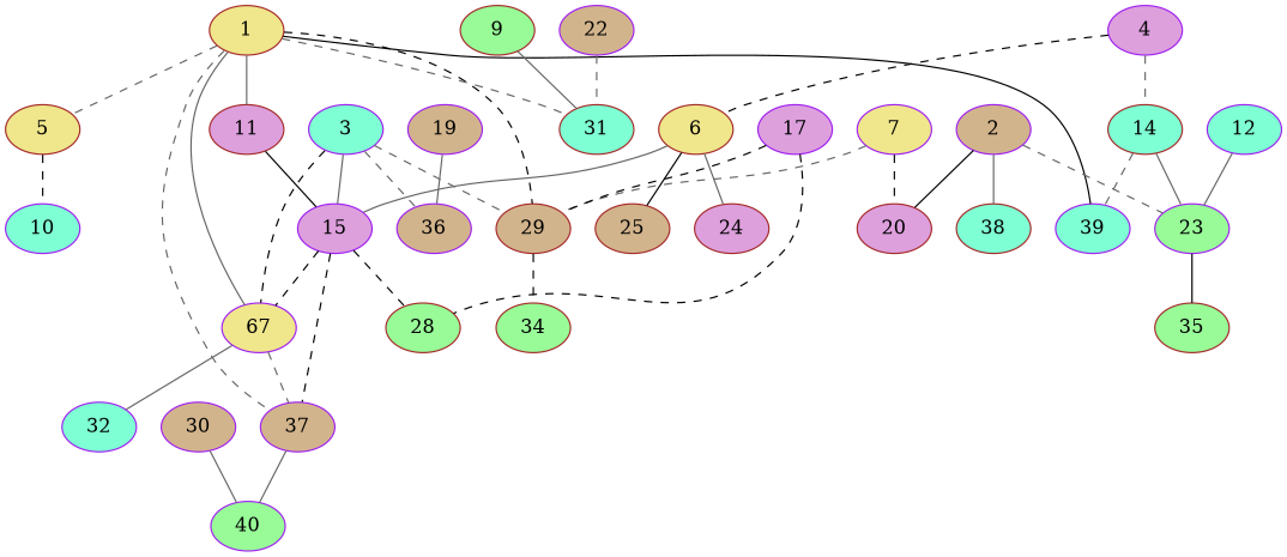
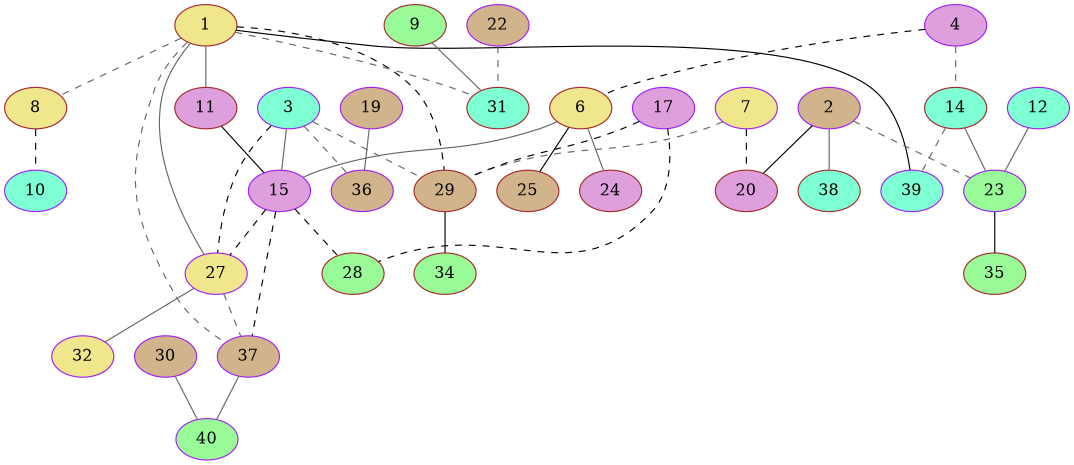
  graph {
    node [color=purple fillcolor=tan style=filled]
    edge [color=gray40 style=dashed weight=1.0]
    1 [color=brown fillcolor=khaki]
-   5 [color=brown fillcolor=khaki]
+   5 [color=brown fillcolor=khaki label=8]
    11 [color=brown fillcolor=plum]
-   27 [fillcolor=khaki label=67]
+   27 [fillcolor=khaki]
    29 [color=brown]
    31 [color=brown fillcolor=aquamarine]
    37
    39 [fillcolor=aquamarine]
    10 [fillcolor=aquamarine]
    15 [fillcolor=plum]
-   32 [fillcolor=aquamarine]
+   32 [fillcolor=khaki]
    34 [color=brown fillcolor=palegreen]
    40 [fillcolor=palegreen]
    20 [color=brown fillcolor=plum]
    2
    23 [fillcolor=palegreen]
    38 [color=brown fillcolor=aquamarine]
    35 [color=brown fillcolor=palegreen]
    3 [fillcolor=aquamarine]
    36
    28 [color=brown fillcolor=palegreen]
    4 [fillcolor=plum]
    6 [color=brown fillcolor=khaki]
    14 [color=brown fillcolor=aquamarine]
    24 [color=brown fillcolor=plum]
    25 [color=brown]
    7 [fillcolor=khaki]
    9 [color=brown fillcolor=palegreen]
    17 [fillcolor=plum]
    12 [fillcolor=aquamarine]
    19
    22
    30
    1 -- 5
    1 -- 11 [style=solid]
    1 -- 27 [style=solid]
    1 -- 29 [color=black]
    1 -- 31
    1 -- 37
    1 -- 39 [color=black style=solid]
    5 -- 10 [color=black]
    11 -- 15 [color=black style=solid]
    27 -- 37
    27 -- 32 [style=solid]
-   29 -- 34 [color=black]
+   29 -- 34 [color=black style=solid]
    37 -- 40 [style=solid]
    15 -- 27 [color=black]
    15 -- 37 [color=black]
    15 -- 28 [color=black]
    2 -- 20 [color=black style=solid]
    2 -- 23
    2 -- 38 [style=solid]
    23 -- 35 [color=black style=solid]
    3 -- 27 [color=black]
    3 -- 29
    3 -- 15 [style=solid]
    3 -- 36
    4 -- 6 [color=black]
    4 -- 14 [weight=2.0]
    6 -- 15 [style=solid]
    6 -- 24 [style=solid]
    6 -- 25 [color=black style=solid]
    14 -- 39
    14 -- 23 [style=solid]
    7 -- 29
    7 -- 20 [color=black]
    9 -- 31 [style=solid]
    17 -- 29 [color=black]
    17 -- 28 [color=black]
    12 -- 23 [style=solid]
    19 -- 36 [style=solid weight=2.0]
    22 -- 31 [weight=2.0]
    30 -- 40 [style=solid]
  }
